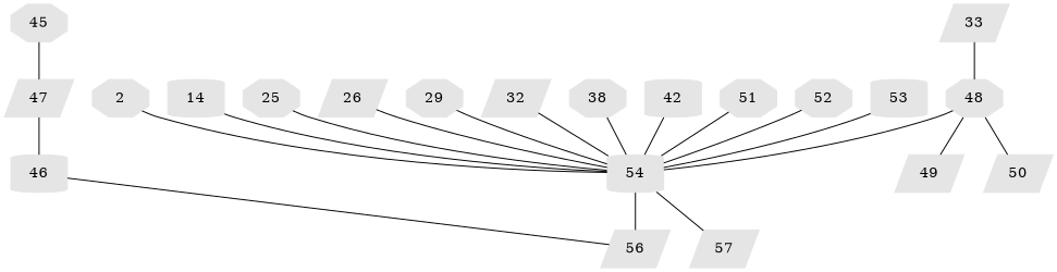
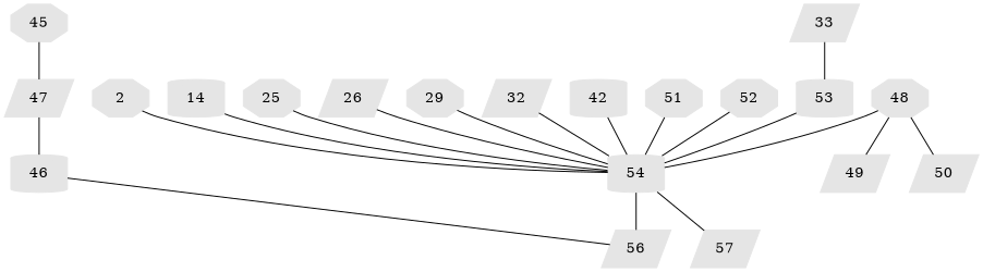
  graph {
    node [color=gray90 shape=parallelogram style=filled]
    54 [shape=cylinder super="+6+8+28+41+34+11+18+19"]
    56 [super="+43+40"]
    57 [super="+17"]
    2 [shape=octagon]
    14 [shape=cylinder]
    25 [shape=octagon]
    26
    29 [shape=octagon]
    32
    48 [shape=octagon super="+4+36+12+20+44"]
    49 [super="+37"]
    50
    33
-   38 [shape=octagon super="+35"]
    42 [shape=cylinder]
    47 [super="+3+22+30+31+39"]
    46 [shape=cylinder]
    45 [shape=octagon]
    51 [shape=octagon]
    52 [shape=octagon super="+7"]
    53 [shape=cylinder]
    54 -- 56 [weight=6]
    54 -- 57 [weight=2]
    2 -- 54 [weight=2]
    14 -- 54 [weight=3]
    25 -- 54
    26 -- 54
    29 -- 54
    32 -- 54
    48 -- 54 [weight=8]
    48 -- 49
    48 -- 50
-   33 -- 48
-   38 -- 54 [weight=2]
+   33 -- 53
    42 -- 54
    47 -- 46 [weight=5]
    46 -- 56
    45 -- 47
    51 -- 54
    52 -- 54
    53 -- 54
  }
